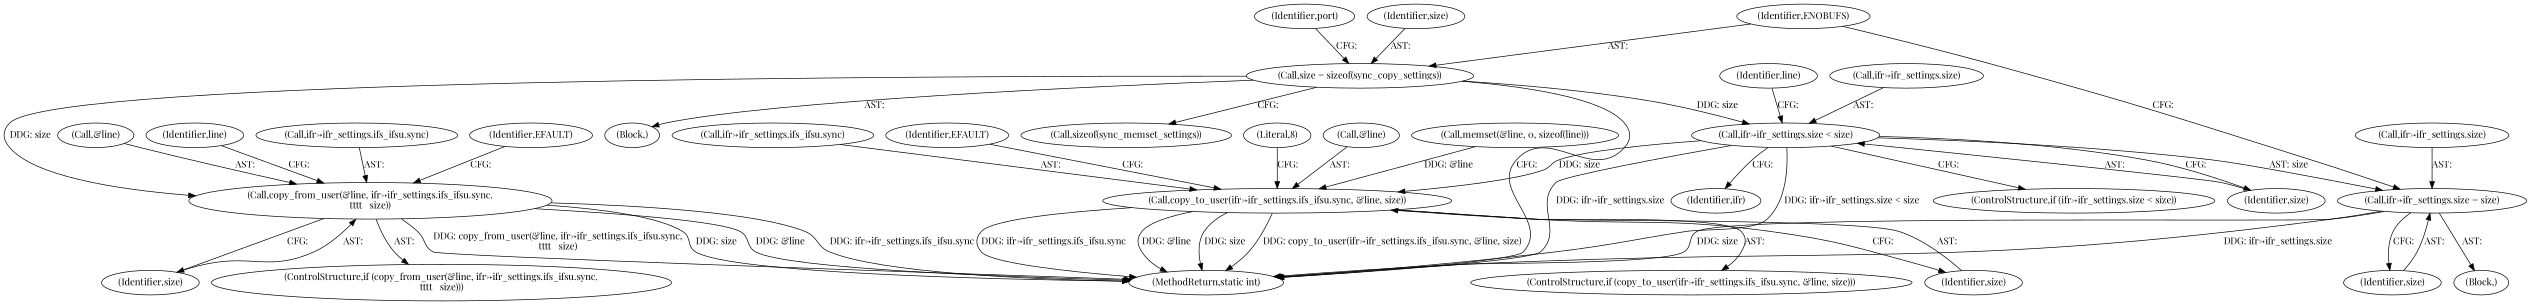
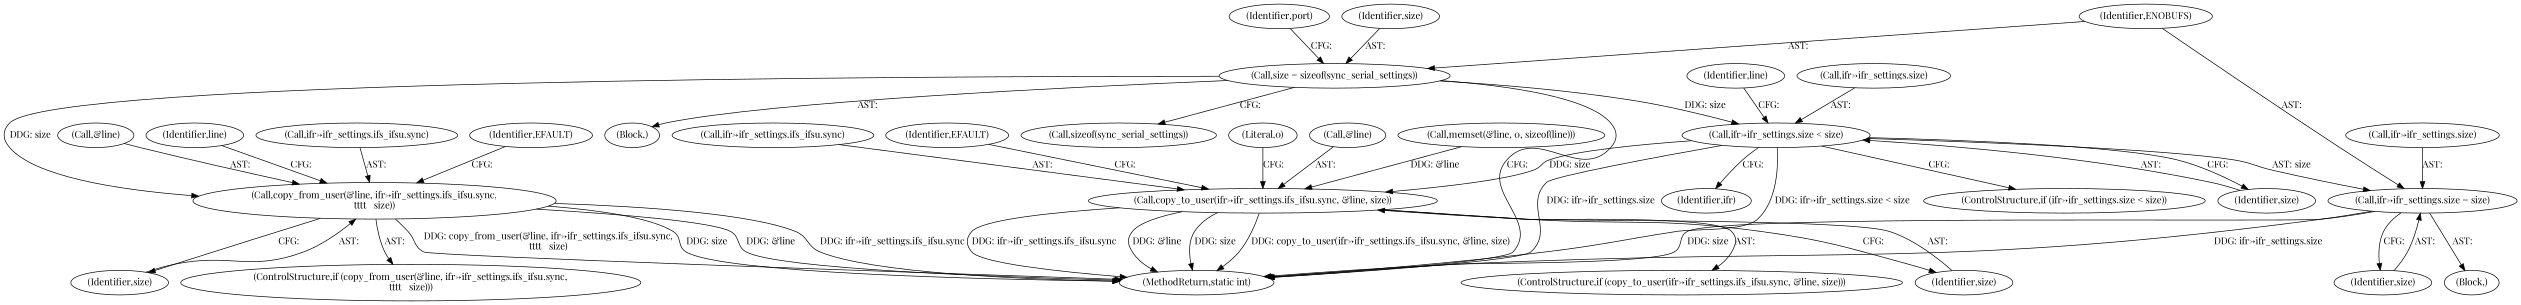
  digraph {
    fontname="Playfair Display"
    node [fontname="Playfair Display"]
    edge [fontname="Playfair Display"]
-   n1 [label="(Call,size = sizeof(sync_copy_settings))"]
+   n1 [label="(Call,size = sizeof(sync_serial_settings))"]
    n2 [label="(Call,ifr->ifr_settings.size < size)"]
    n3 [label="(Call,copy_from_user(&line, ifr->ifr_settings.ifs_ifsu.sync,\n\t\t\t\t   size))"]
-   n4 [label="(Call,sizeof(sync_memset_settings))"]
+   n4 [label="(Call,sizeof(sync_serial_settings))"]
    n5 [label="(Block,)"]
    n6 [label="(MethodReturn,static int)"]
    n7 [label="(Call,ifr->ifr_settings.size = size)"]
    n8 [label="(Call,copy_to_user(ifr->ifr_settings.ifs_ifsu.sync, &line, size))"]
    n9 [label="(ControlStructure,if (ifr->ifr_settings.size < size))"]
    n10 [label="(Identifier,size)"]
    n11 [label="(Identifier,ifr)"]
    n12 [label="(ControlStructure,if (copy_from_user(&line, ifr->ifr_settings.ifs_ifsu.sync,\n\t\t\t\t   size)))"]
    n13 [label="(Identifier,size)"]
    n14 [label="(Identifier,size)"]
    n15 [label="(Block,)"]
    n16 [label="(ControlStructure,if (copy_to_user(ifr->ifr_settings.ifs_ifsu.sync, &line, size)))"]
    n17 [label="(Identifier,size)"]
    n18 [label="(Identifier,port)"]
    n19 [label="(Identifier,line)"]
    n20 [label="(Call,memset(&line, 0, sizeof(line)))"]
    n21 [label="(Call,ifr->ifr_settings.ifs_ifsu.sync)"]
    n22 [label="(Identifier,EFAULT)"]
    n23 [label="(Identifier,ENOBUFS)"]
    n24 [label="(Call,&line)"]
    n25 [label="(Call,ifr->ifr_settings.ifs_ifsu.sync)"]
    n26 [label="(Call,ifr->ifr_settings.size)"]
    n27 [label="(Identifier,line)"]
    n28 [label="(Identifier,EFAULT)"]
-   n29 [label="(Literal,8)"]
+   n29 [label="(Literal,0)"]
    n30 [label="(Call,&line)"]
    n31 [label="(Identifier,size)"]
    n32 [label="(Call,ifr->ifr_settings.size)"]
    n1 -> n2 [label="DDG: size"]
    n1 -> n3 [label="DDG: size"]
    n1 -> n4 [label="CFG: "]
    n1 -> n5 [label="AST: "]
    n1 -> n6 [label="CFG: "]
    n2 -> n6 [label="DDG: ifr->ifr_settings.size"]
    n2 -> n6 [label="DDG: ifr->ifr_settings.size < size"]
    n2 -> n7 [label="AST: size"]
    n2 -> n8 [label="DDG: size"]
    n2 -> n9 [label="CFG: "]
    n2 -> n10 [label="CFG: "]
    n2 -> n11 [label="CFG: "]
    n3 -> n6 [label="DDG: &line"]
    n3 -> n6 [label="DDG: ifr->ifr_settings.ifs_ifsu.sync"]
    n3 -> n6 [label="DDG: copy_from_user(&line, ifr->ifr_settings.ifs_ifsu.sync,\n\t\t\t\t   size)"]
    n3 -> n6 [label="DDG: size"]
    n3 -> n12 [label="AST: "]
    n3 -> n13 [label="CFG: "]
    n7 -> n6 [label="DDG: size"]
    n7 -> n6 [label="DDG: ifr->ifr_settings.size"]
    n7 -> n14 [label="CFG: "]
    n7 -> n15 [label="AST: "]
    n8 -> n6 [label="DDG: copy_to_user(ifr->ifr_settings.ifs_ifsu.sync, &line, size)"]
    n8 -> n6 [label="DDG: ifr->ifr_settings.ifs_ifsu.sync"]
    n8 -> n6 [label="DDG: &line"]
    n8 -> n6 [label="DDG: size"]
    n8 -> n16 [label="AST: "]
    n8 -> n17 [label="CFG: "]
    n10 -> n2 [label="AST: "]
    n13 -> n3 [label="AST: "]
    n14 -> n7 [label="AST: "]
    n17 -> n8 [label="AST: "]
    n18 -> n1 [label="CFG: "]
    n19 -> n2 [label="CFG: "]
    n20 -> n8 [label="DDG: &line"]
    n21 -> n3 [label="AST: "]
    n22 -> n3 [label="CFG: "]
    n23 -> n1 [label="AST: "]
-   n23 -> n7 [label="CFG: "]
+   n23 -> n7 [label="AST: "]
    n24 -> n3 [label="AST: "]
    n25 -> n8 [label="AST: "]
    n26 -> n7 [label="AST: "]
    n27 -> n3 [label="CFG: "]
    n28 -> n8 [label="CFG: "]
    n29 -> n8 [label="CFG: "]
    n30 -> n8 [label="AST: "]
    n31 -> n1 [label="AST: "]
    n32 -> n2 [label="AST: "]
  }
